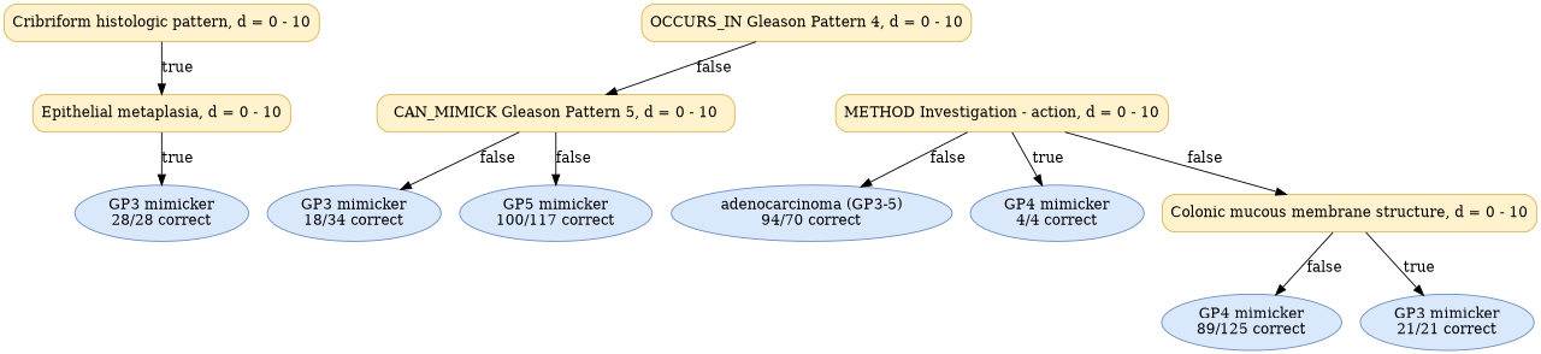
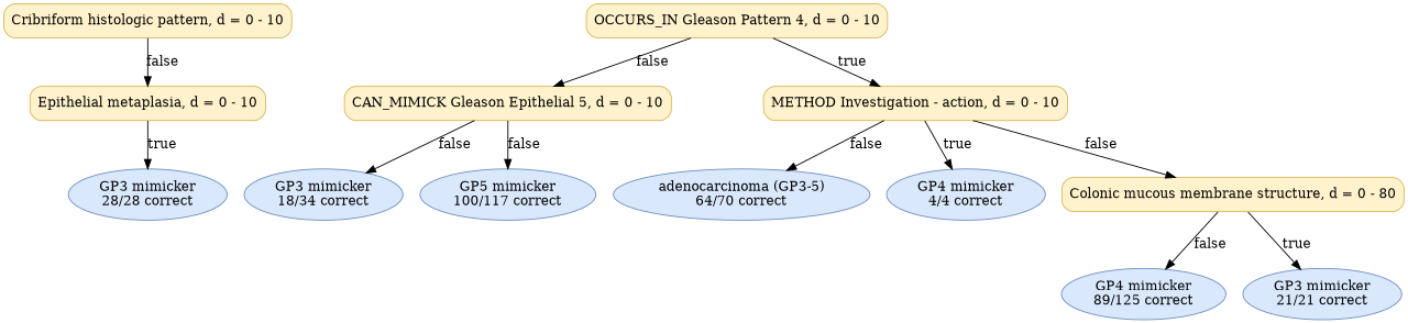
  digraph {
    fontname="Times-Roman"
    node [color="#6C8EBF" fillcolor="#DAE8FC" fontname="Times-Roman" shape=ellipse style="rounded,filled"]
    n1 [color="#D6B656" fillcolor="#FFF2CC" label="Cribriform histologic pattern, d = 0 - 10" shape=box]
    n2 [color="#D6B656" fillcolor="#FFF2CC" label="Epithelial metaplasia, d = 0 - 10" shape=box]
    n3 [color="#D6B656" fillcolor="#FFF2CC" label="OCCURS_IN Gleason Pattern 4, d = 0 - 10" shape=box]
-   n4 [color="#D6B656" fillcolor="#FFF2CC" label="CAN_MIMICK Gleason Pattern 5, d = 0 - 10" shape=box]
+   n4 [color="#D6B656" fillcolor="#FFF2CC" label="CAN_MIMICK Gleason Epithelial 5, d = 0 - 10" shape=box]
    n5 [color="#D6B656" fillcolor="#FFF2CC" label="METHOD Investigation - action, d = 0 - 10" shape=box]
    n6 [label=<GP3 mimicker<br/>28/28 correct>]
    n7 [label=<GP3 mimicker<br/>18/34 correct>]
    n8 [label=<GP5 mimicker<br/>100/117 correct>]
-   n9 [label=<adenocarcinoma (GP3-5)<br/>94/70 correct>]
+   n9 [label=<adenocarcinoma (GP3-5)<br/>64/70 correct>]
    n10 [label=<GP4 mimicker<br/>4/4 correct>]
-   n11 [color="#D6B656" fillcolor="#FFF2CC" label="Colonic mucous membrane structure, d = 0 - 10" shape=box]
+   n11 [color="#D6B656" fillcolor="#FFF2CC" label="Colonic mucous membrane structure, d = 0 - 80" shape=box]
    n12 [label=<GP4 mimicker<br/>89/125 correct>]
    n13 [label=<GP3 mimicker<br/>21/21 correct>]
-   n1 -> n2 [label=true]
+   n1 -> n2 [label=false]
    n2 -> n6 [label=true]
    n3 -> n4 [label=false]
+   n3 -> n5 [label=true]
    n4 -> n7 [label=false]
    n4 -> n8 [label=false]
    n5 -> n9 [label=false]
    n5 -> n10 [label=true]
    n5 -> n11 [label=false]
    n11 -> n12 [label=false]
    n11 -> n13 [label=true]
  }
